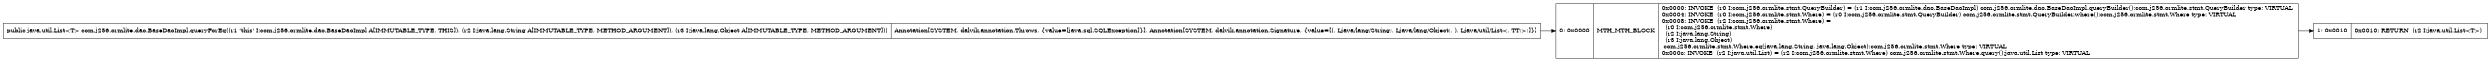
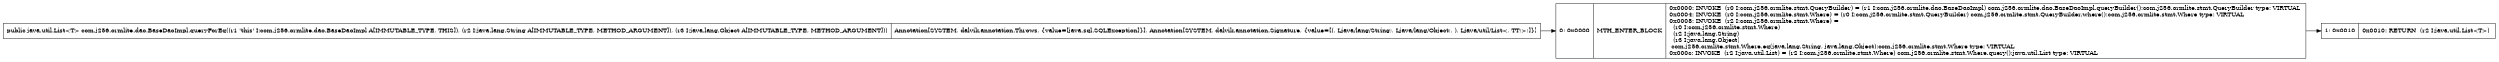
  digraph {
    rankdir=LR
    node [shape=record]
-   n1 [label="{0\:\ 0x0000|MTH_MTH_BLOCK\l|0x0000: INVOKE  (r0 I:com.j256.ormlite.stmt.QueryBuilder) = (r1 I:com.j256.ormlite.dao.BaseDaoImpl) com.j256.ormlite.dao.BaseDaoImpl.queryBuilder():com.j256.ormlite.stmt.QueryBuilder type: VIRTUAL \l0x0004: INVOKE  (r0 I:com.j256.ormlite.stmt.Where) = (r0 I:com.j256.ormlite.stmt.QueryBuilder) com.j256.ormlite.stmt.QueryBuilder.where():com.j256.ormlite.stmt.Where type: VIRTUAL \l0x0008: INVOKE  (r2 I:com.j256.ormlite.stmt.Where) = \l  (r0 I:com.j256.ormlite.stmt.Where)\l  (r2 I:java.lang.String)\l  (r3 I:java.lang.Object)\l com.j256.ormlite.stmt.Where.eq(java.lang.String, java.lang.Object):com.j256.ormlite.stmt.Where type: VIRTUAL \l0x000c: INVOKE  (r2 I:java.util.List) = (r2 I:com.j256.ormlite.stmt.Where) com.j256.ormlite.stmt.Where.query():java.util.List type: VIRTUAL \l}"]
+   n1 [label="{0\:\ 0x0000|MTH_ENTER_BLOCK\l|0x0000: INVOKE  (r0 I:com.j256.ormlite.stmt.QueryBuilder) = (r1 I:com.j256.ormlite.dao.BaseDaoImpl) com.j256.ormlite.dao.BaseDaoImpl.queryBuilder():com.j256.ormlite.stmt.QueryBuilder type: VIRTUAL \l0x0004: INVOKE  (r0 I:com.j256.ormlite.stmt.Where) = (r0 I:com.j256.ormlite.stmt.QueryBuilder) com.j256.ormlite.stmt.QueryBuilder.where():com.j256.ormlite.stmt.Where type: VIRTUAL \l0x0008: INVOKE  (r2 I:com.j256.ormlite.stmt.Where) = \l  (r0 I:com.j256.ormlite.stmt.Where)\l  (r2 I:java.lang.String)\l  (r3 I:java.lang.Object)\l com.j256.ormlite.stmt.Where.eq(java.lang.String, java.lang.Object):com.j256.ormlite.stmt.Where type: VIRTUAL \l0x000c: INVOKE  (r2 I:java.util.List) = (r2 I:com.j256.ormlite.stmt.Where) com.j256.ormlite.stmt.Where.query():java.util.List type: VIRTUAL \l}"]
    n2 [label="{1\:\ 0x0010|0x0010: RETURN  (r2 I:java.util.List\<T\>) \l}"]
    n3 [label="{public java.util.List\<T\> com.j256.ormlite.dao.BaseDaoImpl.queryForEq((r1 'this' I:com.j256.ormlite.dao.BaseDaoImpl A[IMMUTABLE_TYPE, THIS]), (r2 I:java.lang.String A[IMMUTABLE_TYPE, METHOD_ARGUMENT]), (r3 I:java.lang.Object A[IMMUTABLE_TYPE, METHOD_ARGUMENT]))  | Annotation[SYSTEM, dalvik.annotation.Throws, \{value=[java.sql.SQLException]\}], Annotation[SYSTEM, dalvik.annotation.Signature, \{value=[(, Ljava\/lang\/String;, Ljava\/lang\/Object;, ), Ljava\/util\/List\<, TT;\>;]\}]\l}"]
    n1 -> n2
    n3 -> n1
  }
